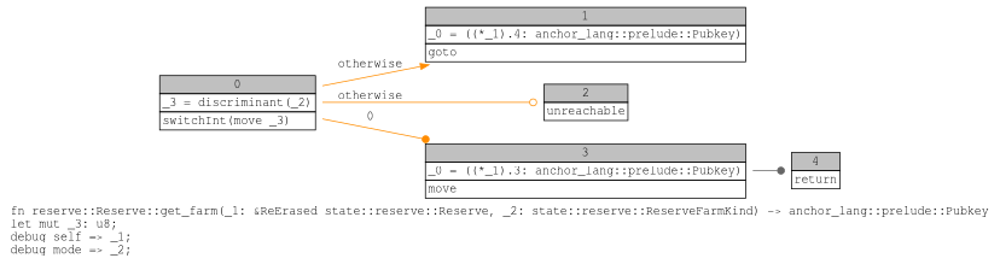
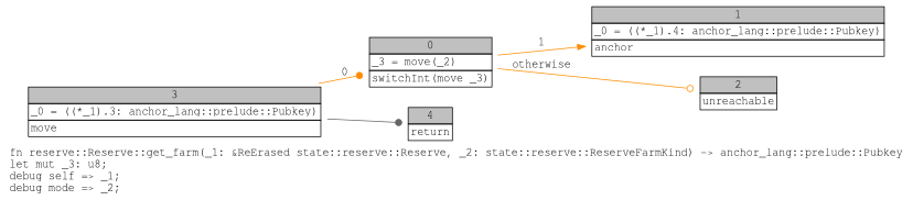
  digraph {
    fontname="Courier, monospace"
    label=<fn reserve::Reserve::get_farm(_1: &amp;ReErased state::reserve::Reserve, _2: state::reserve::ReserveFarmKind) -&gt; anchor_lang::prelude::Pubkey<br align="left"/>let mut _3: u8;<br align="left"/>debug self =&gt; _1;<br align="left"/>debug mode =&gt; _2;<br align="left"/>>
    rankdir=LR
    node [fontname="Courier, monospace" shape=none]
    edge [arrowhead=dot color=darkorange fontname="Courier, monospace"]
-   n1 [label=<<table border="0" cellborder="1" cellspacing="0"><tr><td bgcolor="gray" align="center" colspan="1">0</td></tr><tr><td align="left" balign="left">_3 = discriminant(_2)<br/></td></tr><tr><td align="left">switchInt(move _3)</td></tr></table>>]
-   n2 [label=<<table border="0" cellborder="1" cellspacing="0"><tr><td bgcolor="gray" align="center" colspan="1">1</td></tr><tr><td align="left" balign="left">_0 = ((*_1).4: anchor_lang::prelude::Pubkey)<br/></td></tr><tr><td align="left">goto</td></tr></table>>]
+   n1 [label=<<table border="0" cellborder="1" cellspacing="0"><tr><td bgcolor="gray" align="center" colspan="1">0</td></tr><tr><td align="left" balign="left">_3 = move(_2)<br/></td></tr><tr><td align="left">switchInt(move _3)</td></tr></table>>]
+   n2 [label=<<table border="0" cellborder="1" cellspacing="0"><tr><td bgcolor="gray" align="center" colspan="1">1</td></tr><tr><td align="left" balign="left">_0 = ((*_1).4: anchor_lang::prelude::Pubkey)<br/></td></tr><tr><td align="left">anchor</td></tr></table>>]
    n3 [label=<<table border="0" cellborder="1" cellspacing="0"><tr><td bgcolor="gray" align="center" colspan="1">2</td></tr><tr><td align="left">unreachable</td></tr></table>>]
    n4 [label=<<table border="0" cellborder="1" cellspacing="0"><tr><td bgcolor="gray" align="center" colspan="1">3</td></tr><tr><td align="left" balign="left">_0 = ((*_1).3: anchor_lang::prelude::Pubkey)<br/></td></tr><tr><td align="left">move</td></tr></table>>]
    n5 [label=<<table border="0" cellborder="1" cellspacing="0"><tr><td bgcolor="gray" align="center" colspan="1">4</td></tr><tr><td align="left">return</td></tr></table>>]
-   n1 -> n2 [arrowhead=normal label=otherwise]
+   n1 -> n2 [arrowhead=normal label=1]
    n1 -> n3 [arrowhead=odot label=otherwise]
-   n1 -> n4 [label=0]
+   n4 -> n1 [label=0]
    n4 -> n5 [color=gray40]
  }
